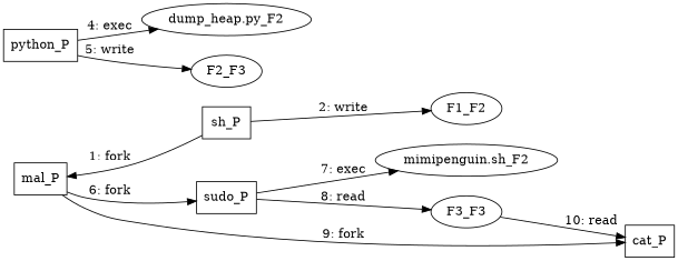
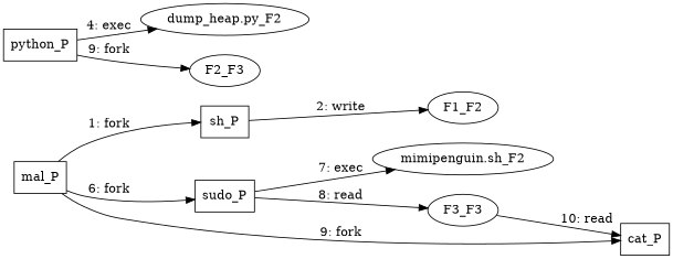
  digraph {
    engine=neato
    fixedsize=false
    fontsize=10
    nodesep=0.3
    rankdir=LR
    ranksep=0
    splines=true
    node [node_type=Process shape=box]
    mal_P
    sh_P
    sudo_P
    cat_P
    F1_F2 [node_type=File shape=ellipse]
    "dump_heap.py_F2" [node_type=File shape=ellipse]
    python_P
    F2_F3 [node_type=File shape=ellipse]
    "mimipenguin.sh_F2" [node_type=File shape=ellipse]
    F3_F3 [node_type=File shape=ellipse]
-   sh_P -> mal_P [label="1: fork"]
+   mal_P -> sh_P [label="1: fork"]
    mal_P -> sudo_P [label="6: fork"]
    mal_P -> cat_P [label="9: fork"]
    sh_P -> F1_F2 [label="2: write"]
    sudo_P -> "mimipenguin.sh_F2" [label="7: exec"]
    sudo_P -> F3_F3 [label="8: read"]
    python_P -> "dump_heap.py_F2" [label="4: exec"]
-   python_P -> F2_F3 [label="5: write"]
+   python_P -> F2_F3 [label="9: fork"]
    F3_F3 -> cat_P [label="10: read"]
  }
